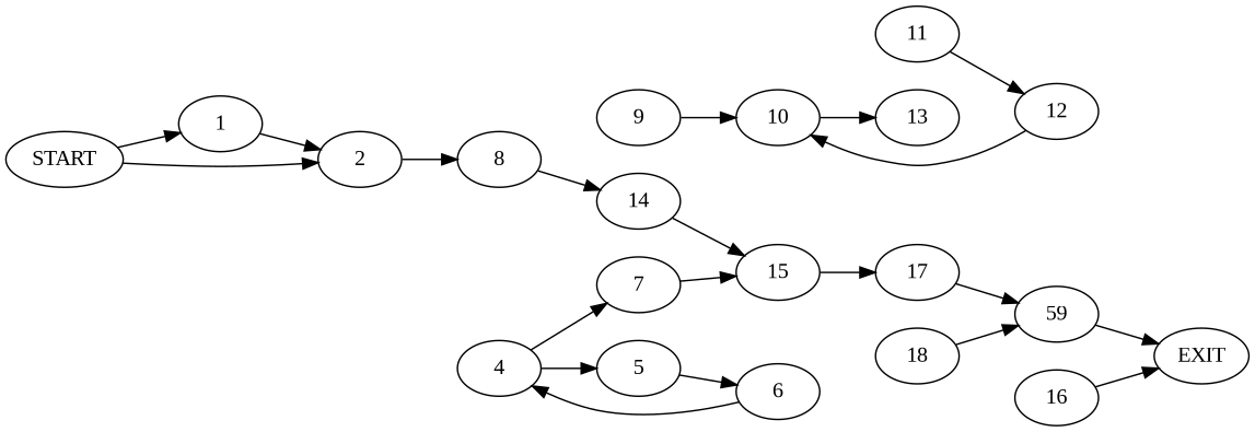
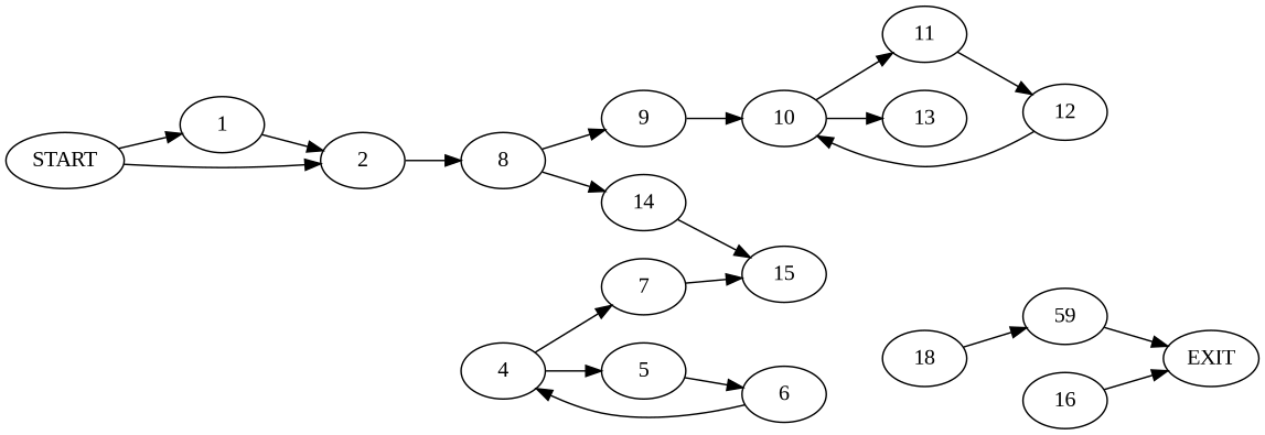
  digraph {
    fontname="Liberation Serif"
    rankdir=LR
    node [fontname="Liberation Serif"]
    edge [fontname="Liberation Serif"]
    n1 [label=START]
    1
    2
    8
    9
    14
    4
    5
    7
    6
    15
-   17
    10
    11
    13
    12
    n17 [label=EXIT]
    16
    n19 [label=59]
    18
    n1 -> 1
    n1 -> 2
    1 -> 2
    2 -> 8
+   8 -> 9
    8 -> 14
    9 -> 10
    14 -> 15
    4 -> 5
    4 -> 7
    5 -> 6
    7 -> 15
    6 -> 4
-   15 -> 17
-   17 -> n19
+   10 -> 11
    10 -> 13
    11 -> 12
    12 -> 10
    16 -> n17
    n19 -> n17
    18 -> n19
  }
